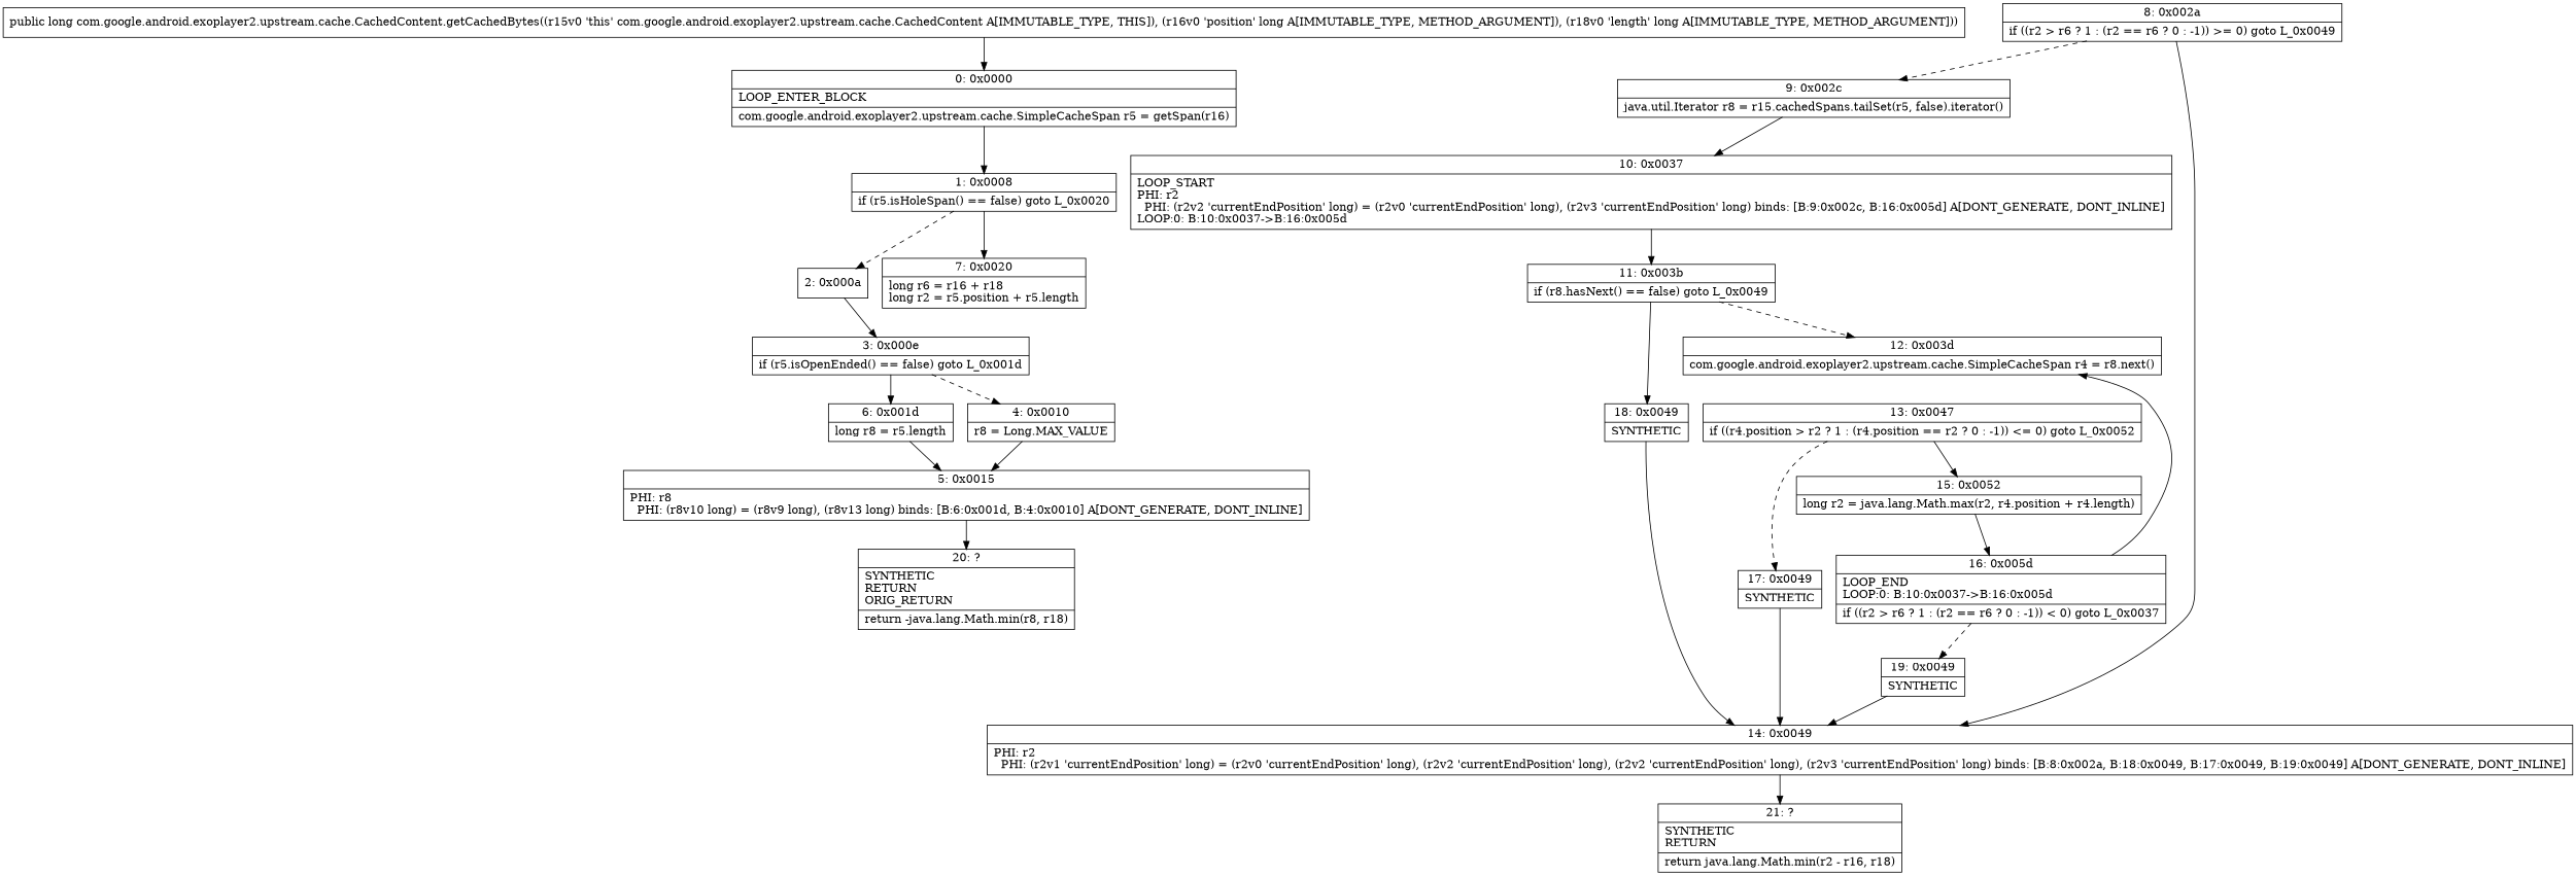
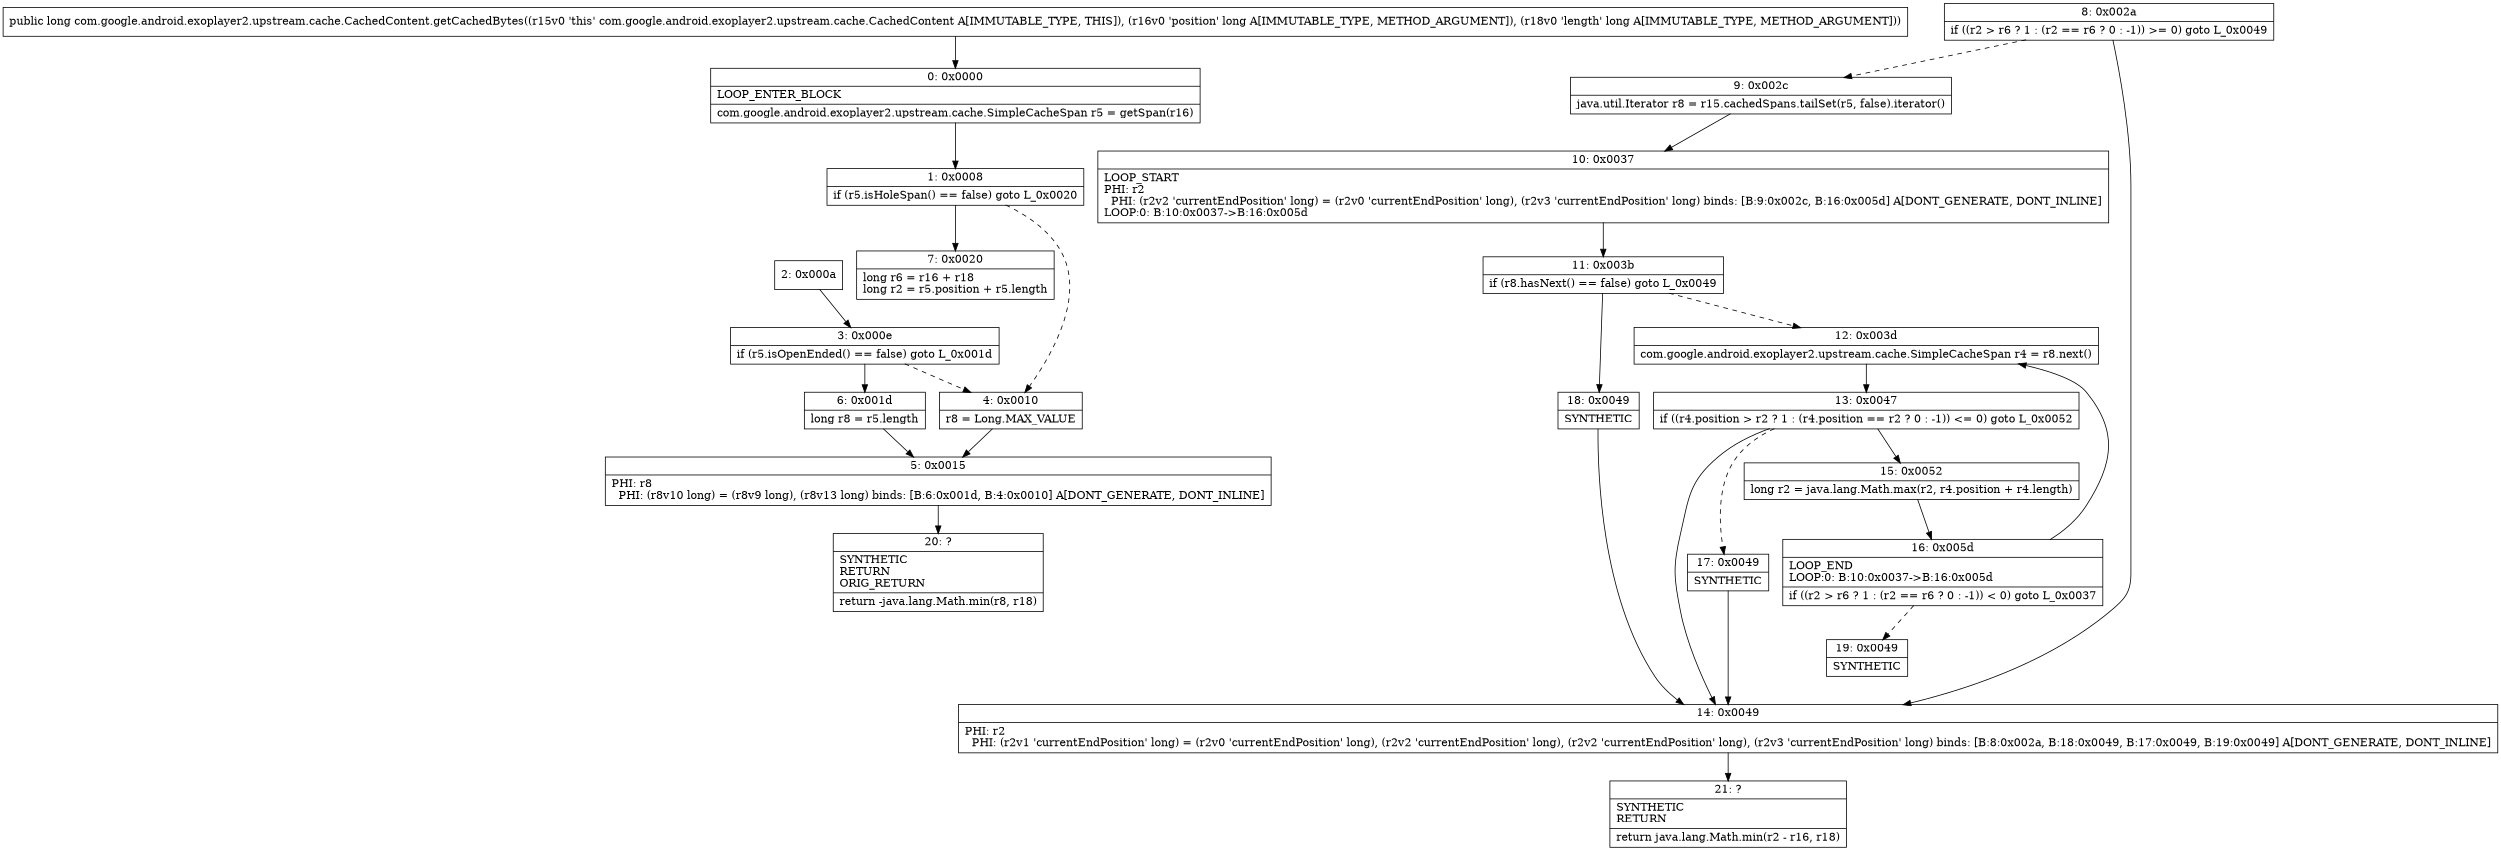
  digraph {
    node [shape=record]
    n1 [label="{0\:\ 0x0000|LOOP_ENTER_BLOCK\l|com.google.android.exoplayer2.upstream.cache.SimpleCacheSpan r5 = getSpan(r16)\l}"]
    n2 [label="{1\:\ 0x0008|if (r5.isHoleSpan() == false) goto L_0x0020\l}"]
    n3 [label="{2\:\ 0x000a}"]
    n4 [label="{7\:\ 0x0020|long r6 = r16 + r18\llong r2 = r5.position + r5.length\l}"]
    n5 [label="{3\:\ 0x000e|if (r5.isOpenEnded() == false) goto L_0x001d\l}"]
    n6 [label="{4\:\ 0x0010|r8 = Long.MAX_VALUE\l}"]
    n7 [label="{6\:\ 0x001d|long r8 = r5.length\l}"]
    n8 [label="{5\:\ 0x0015|PHI: r8 \l  PHI: (r8v10 long) = (r8v9 long), (r8v13 long) binds: [B:6:0x001d, B:4:0x0010] A[DONT_GENERATE, DONT_INLINE]\l}"]
    n9 [label="{20\:\ ?|SYNTHETIC\lRETURN\lORIG_RETURN\l|return \-java.lang.Math.min(r8, r18)\l}"]
    n10 [label="{8\:\ 0x002a|if ((r2 \> r6 ? 1 : (r2 == r6 ? 0 : \-1)) \>= 0) goto L_0x0049\l}"]
    n11 [label="{9\:\ 0x002c|java.util.Iterator r8 = r15.cachedSpans.tailSet(r5, false).iterator()\l}"]
    n12 [label="{14\:\ 0x0049|PHI: r2 \l  PHI: (r2v1 'currentEndPosition' long) = (r2v0 'currentEndPosition' long), (r2v2 'currentEndPosition' long), (r2v2 'currentEndPosition' long), (r2v3 'currentEndPosition' long) binds: [B:8:0x002a, B:18:0x0049, B:17:0x0049, B:19:0x0049] A[DONT_GENERATE, DONT_INLINE]\l}"]
    n13 [label="{10\:\ 0x0037|LOOP_START\lPHI: r2 \l  PHI: (r2v2 'currentEndPosition' long) = (r2v0 'currentEndPosition' long), (r2v3 'currentEndPosition' long) binds: [B:9:0x002c, B:16:0x005d] A[DONT_GENERATE, DONT_INLINE]\lLOOP:0: B:10:0x0037\-\>B:16:0x005d\l}"]
    n14 [label="{21\:\ ?|SYNTHETIC\lRETURN\l|return java.lang.Math.min(r2 \- r16, r18)\l}"]
    n15 [label="{11\:\ 0x003b|if (r8.hasNext() == false) goto L_0x0049\l}"]
    n16 [label="{12\:\ 0x003d|com.google.android.exoplayer2.upstream.cache.SimpleCacheSpan r4 = r8.next()\l}"]
    n17 [label="{18\:\ 0x0049|SYNTHETIC\l}"]
    n18 [label="{13\:\ 0x0047|if ((r4.position \> r2 ? 1 : (r4.position == r2 ? 0 : \-1)) \<= 0) goto L_0x0052\l}"]
    n19 [label="{15\:\ 0x0052|long r2 = java.lang.Math.max(r2, r4.position + r4.length)\l}"]
    n20 [label="{17\:\ 0x0049|SYNTHETIC\l}"]
    n21 [label="{16\:\ 0x005d|LOOP_END\lLOOP:0: B:10:0x0037\-\>B:16:0x005d\l|if ((r2 \> r6 ? 1 : (r2 == r6 ? 0 : \-1)) \< 0) goto L_0x0037\l}"]
    n22 [label="{19\:\ 0x0049|SYNTHETIC\l}"]
    n23 [label="{public long com.google.android.exoplayer2.upstream.cache.CachedContent.getCachedBytes((r15v0 'this' com.google.android.exoplayer2.upstream.cache.CachedContent A[IMMUTABLE_TYPE, THIS]), (r16v0 'position' long A[IMMUTABLE_TYPE, METHOD_ARGUMENT]), (r18v0 'length' long A[IMMUTABLE_TYPE, METHOD_ARGUMENT])) }"]
    n1 -> n2
-   n2 -> n3 [style=dashed]
+   n2 -> n6 [style=dashed]
    n2 -> n4
    n3 -> n5
    n5 -> n6 [style=dashed]
    n5 -> n7
    n6 -> n8
    n7 -> n8
    n8 -> n9
    n10 -> n11 [style=dashed]
    n10 -> n12
    n11 -> n13
    n12 -> n14
    n13 -> n15
    n15 -> n16 [style=dashed]
    n15 -> n17
+   n16 -> n18
    n17 -> n12
    n18 -> n19
    n18 -> n20 [style=dashed]
    n19 -> n21
    n20 -> n12
    n21 -> n16
    n21 -> n22 [style=dashed]
-   n22 -> n12
+   n18 -> n12
    n23 -> n1
  }
